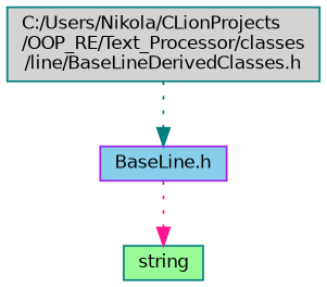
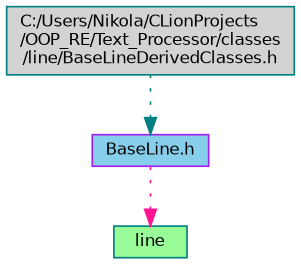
  digraph {
    node [color=teal fontname=Helvetica fontsize=10 shape=box style=filled]
    edge [fontname=Helvetica fontsize=10 labelfontname=Helvetica labelfontsize=10 style=dotted]
    n1 [fillcolor=lightgrey fontcolor=black height=0.2 label="C:/Users/Nikola/CLionProjects\l/OOP_RE/Text_Processor/classes\l/line/BaseLineDerivedClasses.h" width=0.4]
    n2 [color=purple fillcolor=skyblue height=0.2 label="BaseLine.h" width=0.4]
-   n3 [fillcolor=palegreen height=0.2 label=string width=0.4]
+   n3 [fillcolor=palegreen height=0.2 label=line width=0.4]
    n1 -> n2 [color=teal]
    n2 -> n3 [color=deeppink]
  }
